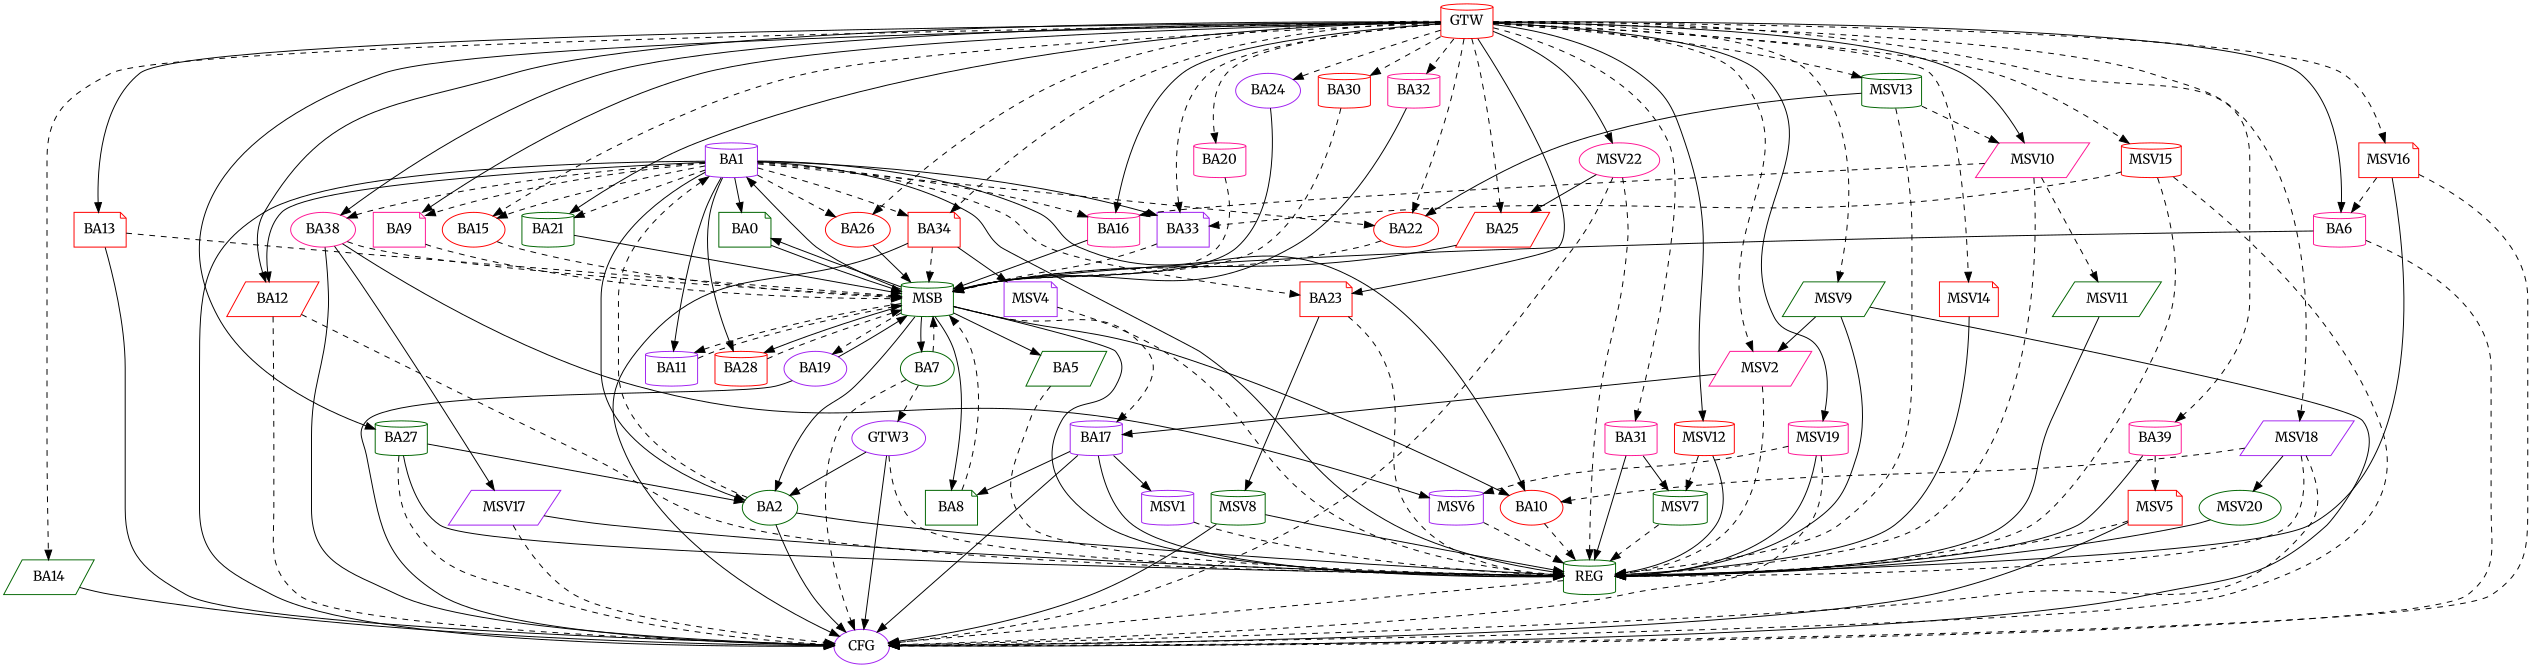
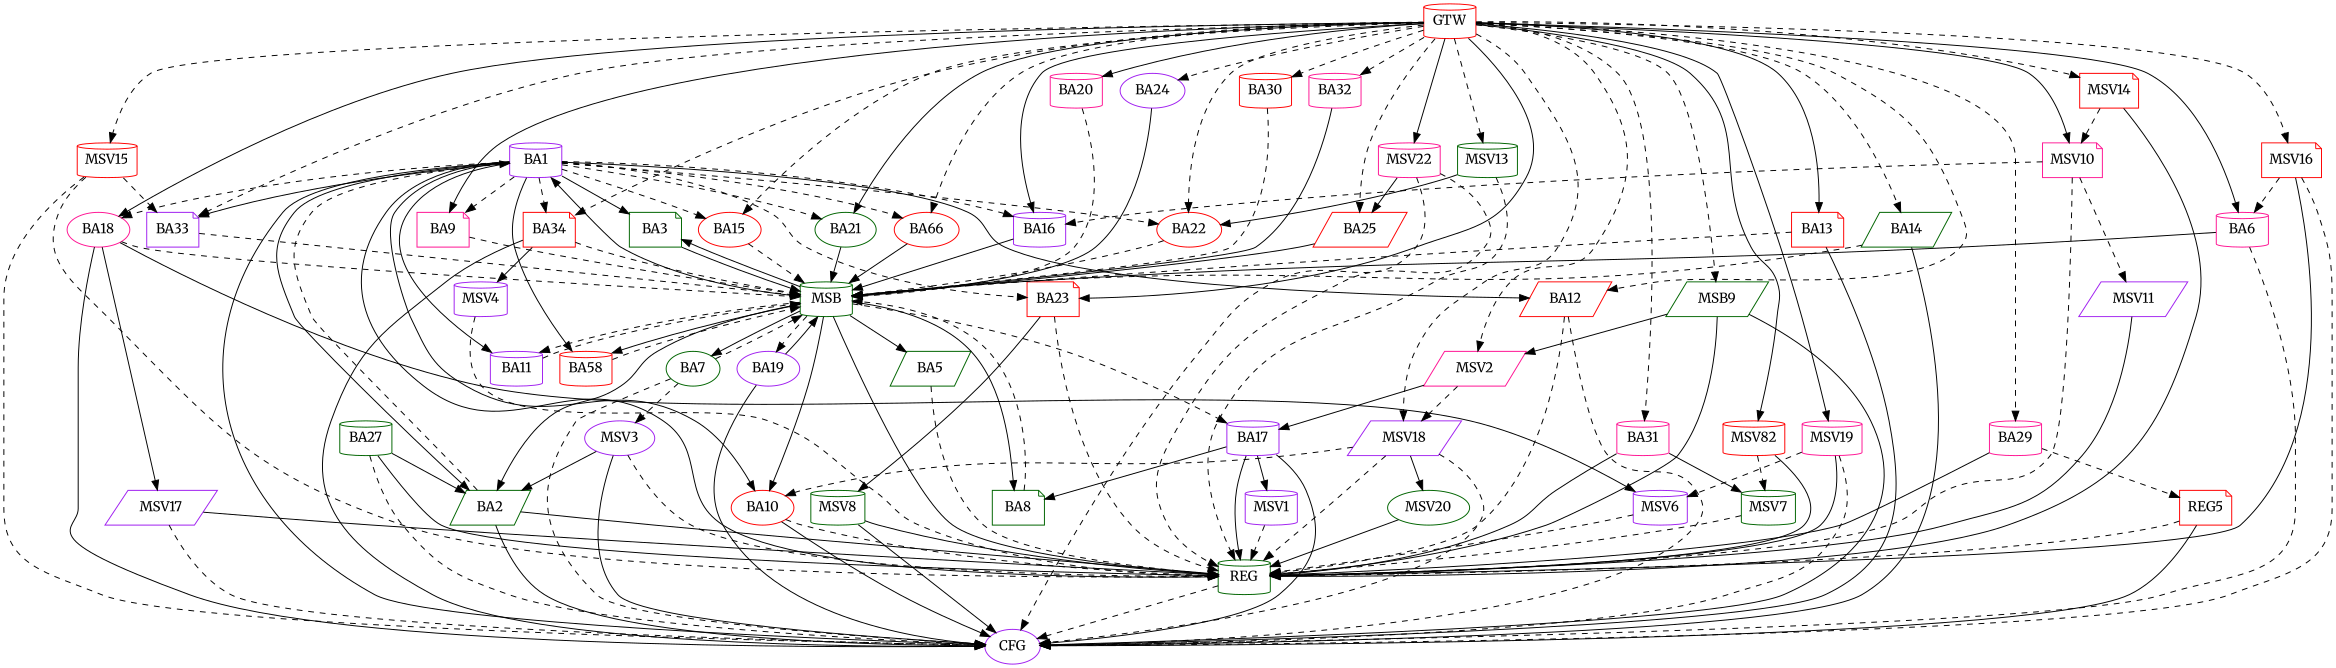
  strict digraph {
    fontname=Merriweather
    node [color=red fontname=Merriweather shape=cylinder]
    edge [fontname=Merriweather style=dashed]
    n1 [color=purple label=BA1]
-   n2 [color=darkgreen label=BA2 shape=ellipse]
-   n3 [color=darkgreen label=BA0 shape=note]
+   n2 [color=darkgreen label=BA2 shape=parallelogram]
+   n3 [color=darkgreen label=BA3 shape=note]
    n4 [color=deeppink label=BA9 shape=note]
    n5 [label=BA10 shape=ellipse]
    n6 [color=purple label=BA11]
    n7 [label=BA12 shape=parallelogram]
    n8 [label=BA15 shape=ellipse]
-   n9 [color=deeppink label=BA16]
-   n10 [color=deeppink label=BA38 shape=ellipse]
-   n11 [color=darkgreen label=BA21]
+   n9 [color=purple label=BA16]
+   n10 [color=deeppink label=BA18 shape=ellipse]
+   n11 [color=darkgreen label=BA21 shape=ellipse]
    n12 [label=BA22 shape=ellipse]
    n13 [label=BA23 shape=note]
-   n14 [label=BA26 shape=ellipse]
-   n15 [label=BA28]
+   n14 [label=BA66 shape=ellipse]
+   n15 [label=BA58]
    n16 [color=purple label=BA33 shape=note]
    n17 [label=BA34 shape=note]
    n18 [color=darkgreen label=REG]
    n19 [color=purple label=CFG shape=ellipse]
    n20 [color=darkgreen label=MSB]
    n21 [color=purple label=MSV6]
    n22 [color=purple label=MSV17 shape=parallelogram]
    n23 [color=darkgreen label=MSV8]
-   n24 [color=purple label=MSV4 shape=note]
+   n24 [color=purple label=MSV4]
    n25 [color=darkgreen label=BA5 shape=parallelogram]
    n26 [color=darkgreen label=BA7 shape=ellipse]
    n27 [color=darkgreen label=BA8 shape=note]
    n28 [color=purple label=BA17]
    n29 [color=purple label=BA19 shape=ellipse]
    n30 [color=deeppink label=BA6]
-   n31 [color=purple label=GTW3 shape=ellipse]
+   n31 [color=purple label=MSV3 shape=ellipse]
    n32 [label=BA13 shape=note]
    n33 [color=darkgreen label=BA14 shape=parallelogram]
    n34 [color=purple label=MSV1]
    n35 [color=deeppink label=BA20]
    n36 [color=purple label=BA24 shape=ellipse]
    n37 [label=BA25 shape=parallelogram]
    n38 [color=darkgreen label=BA27]
-   n39 [color=deeppink label=BA39]
-   n40 [label=MSV5 shape=note]
+   n39 [color=deeppink label=BA29]
+   n40 [label=REG5 shape=note]
    n41 [label=BA30]
    n42 [color=deeppink label=BA31]
    n43 [color=darkgreen label=MSV7]
    n44 [color=deeppink label=BA32]
    n45 [label=GTW]
    n46 [color=deeppink label=MSV2 shape=parallelogram]
-   n47 [color=darkgreen label=MSV9 shape=parallelogram]
-   n48 [color=deeppink label=MSV10 shape=parallelogram]
-   n49 [label=MSV12]
+   n47 [color=darkgreen label=MSB9 shape=parallelogram]
+   n48 [color=deeppink label=MSV10 shape=note]
+   n49 [label=MSV82]
    n50 [color=darkgreen label=MSV13]
    n51 [label=MSV14 shape=note]
    n52 [label=MSV15]
    n53 [label=MSV16 shape=note]
    n54 [color=purple label=MSV18 shape=parallelogram]
    n55 [color=deeppink label=MSV19]
-   n56 [color=deeppink label=MSV22 shape=ellipse]
-   n57 [color=darkgreen label=MSV11 shape=parallelogram]
+   n56 [color=deeppink label=MSV22]
+   n57 [color=purple label=MSV11 shape=parallelogram]
    n58 [color=darkgreen label=MSV20 shape=ellipse]
    n1 -> n2 [style=solid]
    n1 -> n3 [style=solid]
    n1 -> n4
    n1 -> n5 [style=solid]
    n1 -> n6 [style=solid]
    n1 -> n7 [style=solid]
    n1 -> n8
    n1 -> n9
    n1 -> n10
    n1 -> n11
    n1 -> n12
    n1 -> n13
    n1 -> n14
    n1 -> n15 [style=solid]
    n1 -> n16 [style=solid]
    n1 -> n17
    n1 -> n18 [style=solid]
    n1 -> n19 [style=solid]
    n2 -> n1
    n2 -> n18 [style=solid]
    n2 -> n19 [style=solid]
    n3 -> n20 [style=solid]
    n4 -> n20
    n5 -> n18
+   n5 -> n19 [style=solid]
    n6 -> n20
    n7 -> n18
    n7 -> n19
    n8 -> n20
    n9 -> n20 [style=solid]
    n10 -> n19 [style=solid]
    n10 -> n20
    n10 -> n21 [style=solid]
    n10 -> n22 [style=solid]
    n11 -> n20 [style=solid]
    n12 -> n20
    n13 -> n18
    n13 -> n23 [style=solid]
    n14 -> n20 [style=solid]
    n15 -> n20
    n16 -> n20
    n17 -> n19 [style=solid]
    n17 -> n20
    n17 -> n24 [style=solid]
    n18 -> n19
    n20 -> n1 [style=solid]
    n20 -> n2 [style=solid]
    n20 -> n3 [style=solid]
    n20 -> n5 [style=solid]
    n20 -> n6
    n20 -> n15 [style=solid]
    n20 -> n18 [style=solid]
    n20 -> n25 [style=solid]
    n20 -> n26 [style=solid]
    n20 -> n27 [style=solid]
    n20 -> n28
    n20 -> n29
    n21 -> n18
    n22 -> n18 [style=solid]
    n22 -> n19
    n23 -> n18 [style=solid]
    n23 -> n19 [style=solid]
    n24 -> n18
    n25 -> n18
    n26 -> n19
    n26 -> n20
    n26 -> n31
    n27 -> n20
    n28 -> n18 [style=solid]
    n28 -> n19 [style=solid]
    n28 -> n27 [style=solid]
    n28 -> n34 [style=solid]
    n29 -> n19 [style=solid]
    n29 -> n20 [style=solid]
    n30 -> n19
    n30 -> n20 [style=solid]
    n31 -> n2 [style=solid]
    n31 -> n18
    n31 -> n19 [style=solid]
    n32 -> n19 [style=solid]
    n32 -> n20
    n33 -> n19 [style=solid]
+   n33 -> n20
    n34 -> n18
    n35 -> n20
    n36 -> n20 [style=solid]
    n37 -> n20 [style=solid]
    n38 -> n2 [style=solid]
    n38 -> n18 [style=solid]
    n38 -> n19
    n39 -> n18 [style=solid]
    n39 -> n40
    n40 -> n18
    n40 -> n19 [style=solid]
    n41 -> n20
    n42 -> n18 [style=solid]
    n42 -> n43 [style=solid]
    n43 -> n18
    n44 -> n20 [style=solid]
    n45 -> n4 [style=solid]
-   n45 -> n7 [style=solid]
+   n45 -> n7
    n45 -> n8
    n45 -> n9 [style=solid]
    n45 -> n10 [style=solid]
    n45 -> n11 [style=solid]
    n45 -> n12
    n45 -> n13 [style=solid]
    n45 -> n14
    n45 -> n16
    n45 -> n17
    n45 -> n30 [style=solid]
    n45 -> n32 [style=solid]
    n45 -> n33
-   n45 -> n35
+   n45 -> n35 [style=solid]
    n45 -> n36
    n45 -> n37
-   n45 -> n38 [style=solid]
    n45 -> n39
    n45 -> n41
    n45 -> n42
    n45 -> n44
    n45 -> n46
    n45 -> n47
    n45 -> n48 [style=solid]
    n45 -> n49 [style=solid]
    n45 -> n50
    n45 -> n51
    n45 -> n52
    n45 -> n53
    n45 -> n54
    n45 -> n55 [style=solid]
    n45 -> n56 [style=solid]
-   n46 -> n18
+   n46 -> n54
    n46 -> n28 [style=solid]
    n47 -> n18 [style=solid]
    n47 -> n19 [style=solid]
    n47 -> n46 [style=solid]
    n48 -> n9
    n48 -> n18
    n48 -> n57
    n49 -> n18 [style=solid]
    n49 -> n43
    n50 -> n12 [style=solid]
    n50 -> n18
    n51 -> n18 [style=solid]
-   n50 -> n48
+   n51 -> n48
    n52 -> n16
    n52 -> n18
    n52 -> n19
    n53 -> n18 [style=solid]
    n53 -> n19
    n53 -> n30
    n54 -> n5
    n54 -> n18
    n54 -> n19
    n54 -> n58 [style=solid]
    n55 -> n18 [style=solid]
    n55 -> n19
    n55 -> n21
    n56 -> n18
    n56 -> n19
    n56 -> n37 [style=solid]
    n57 -> n18 [style=solid]
    n58 -> n18 [style=solid]
  }
